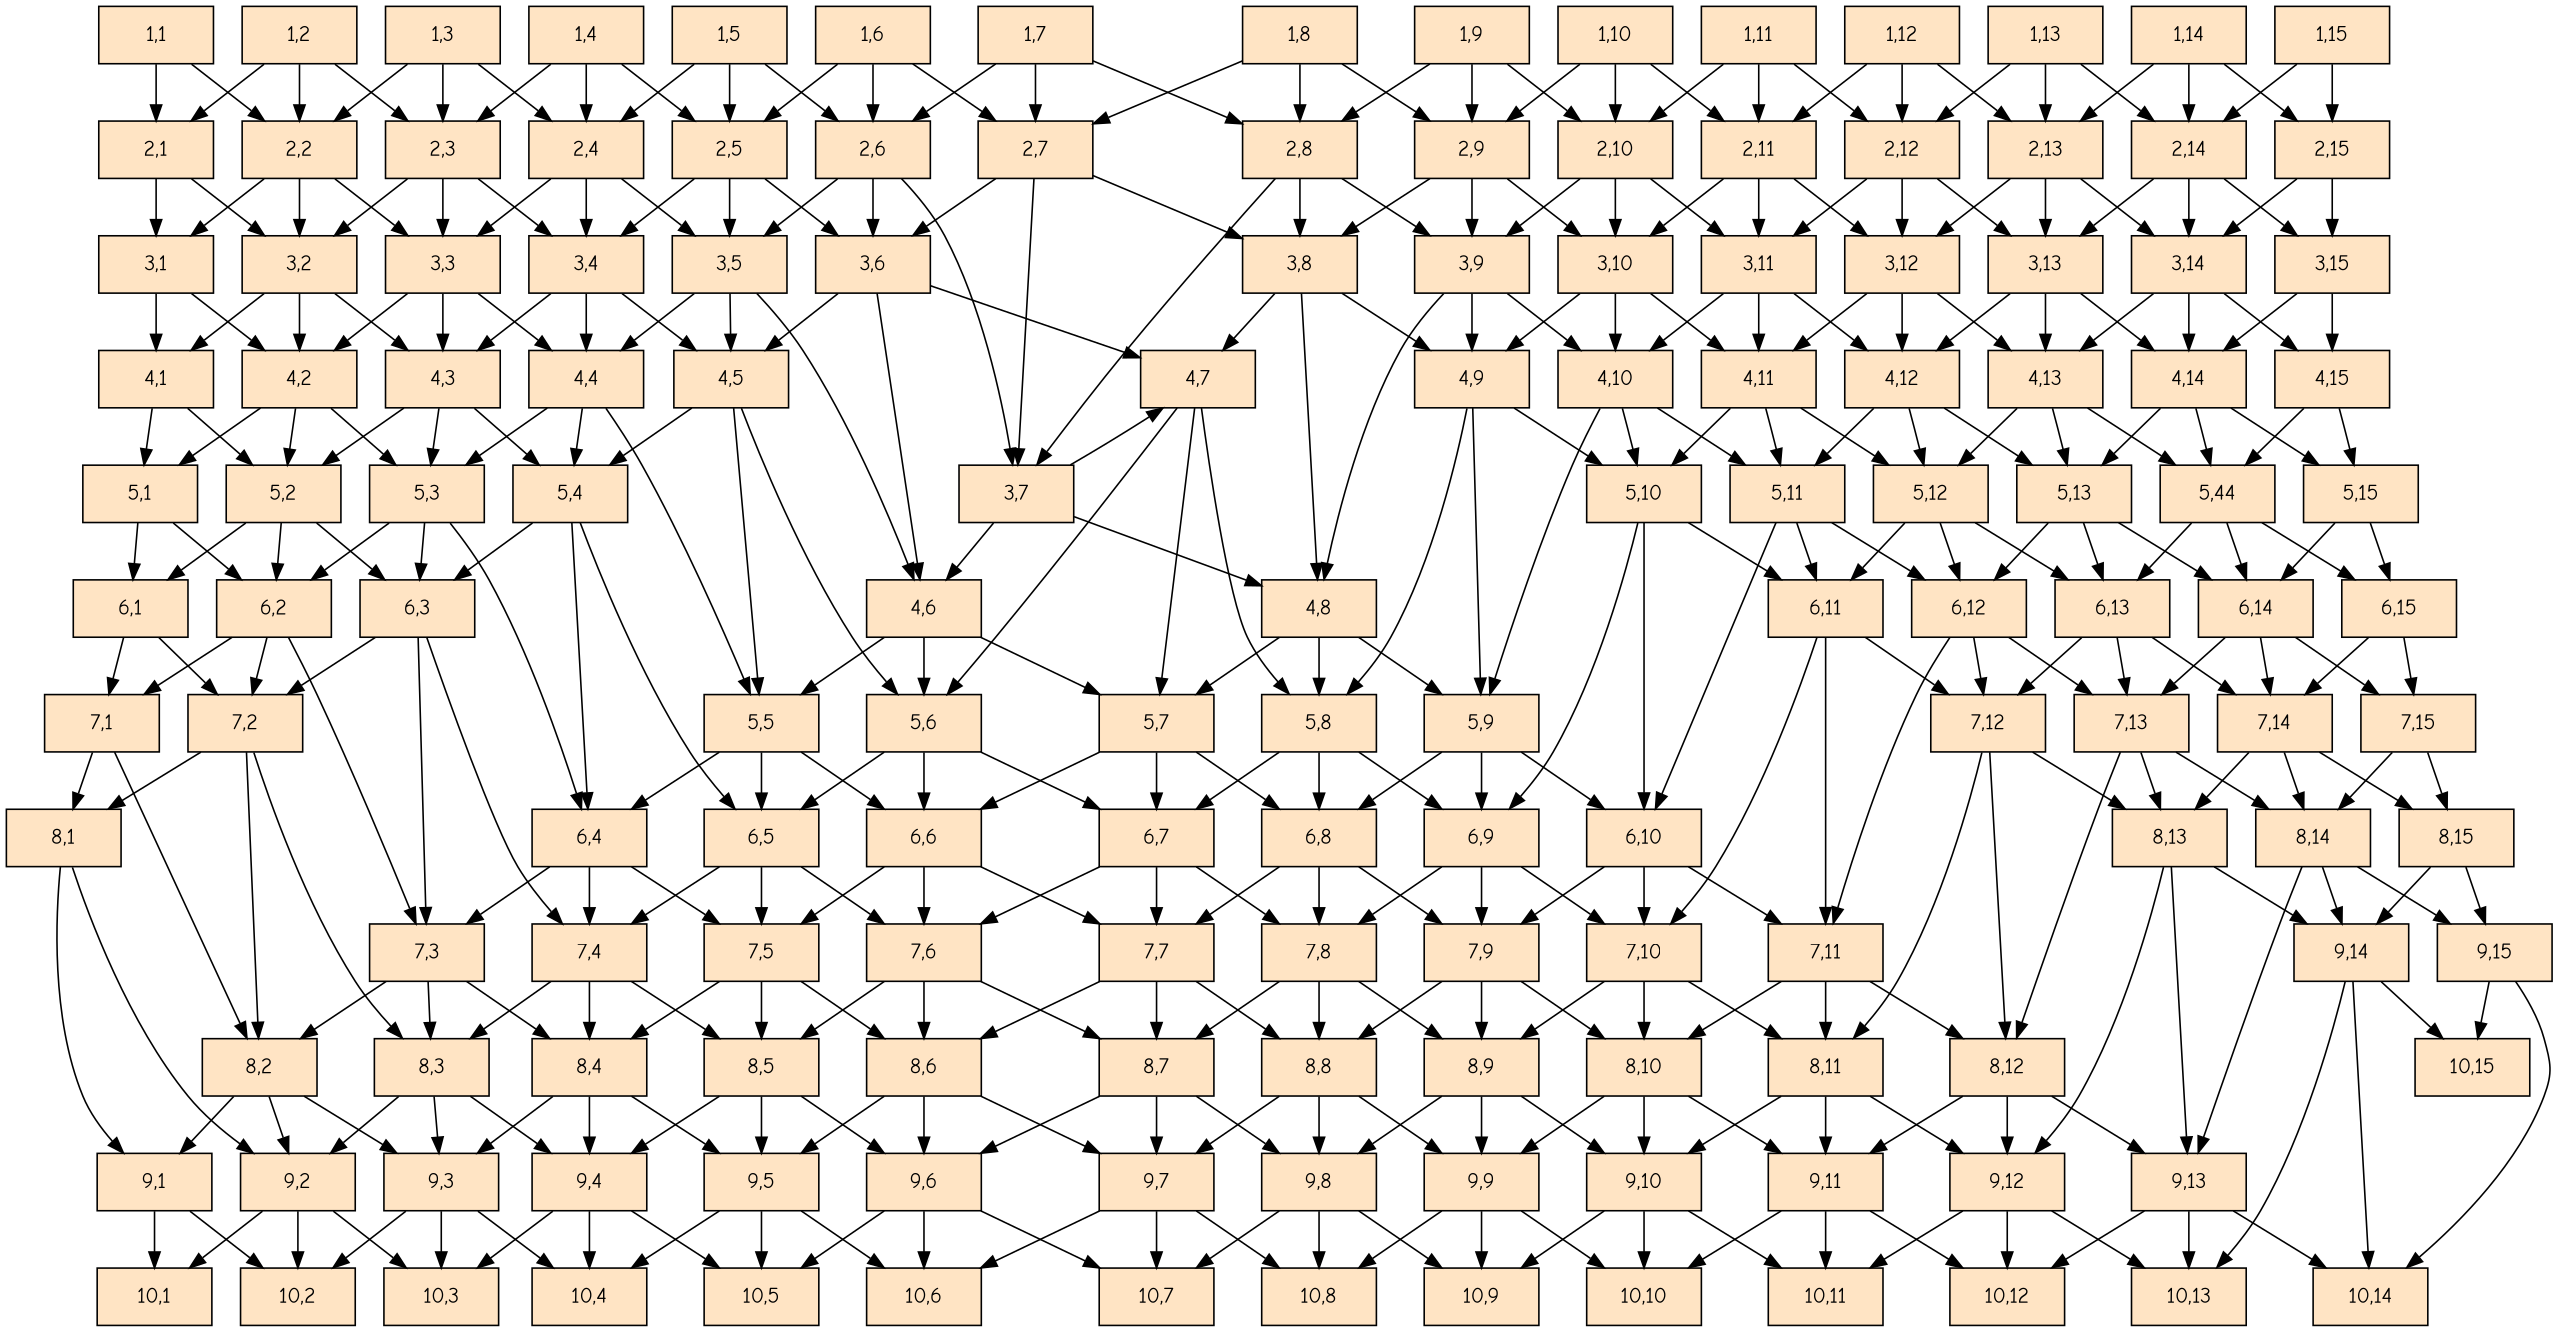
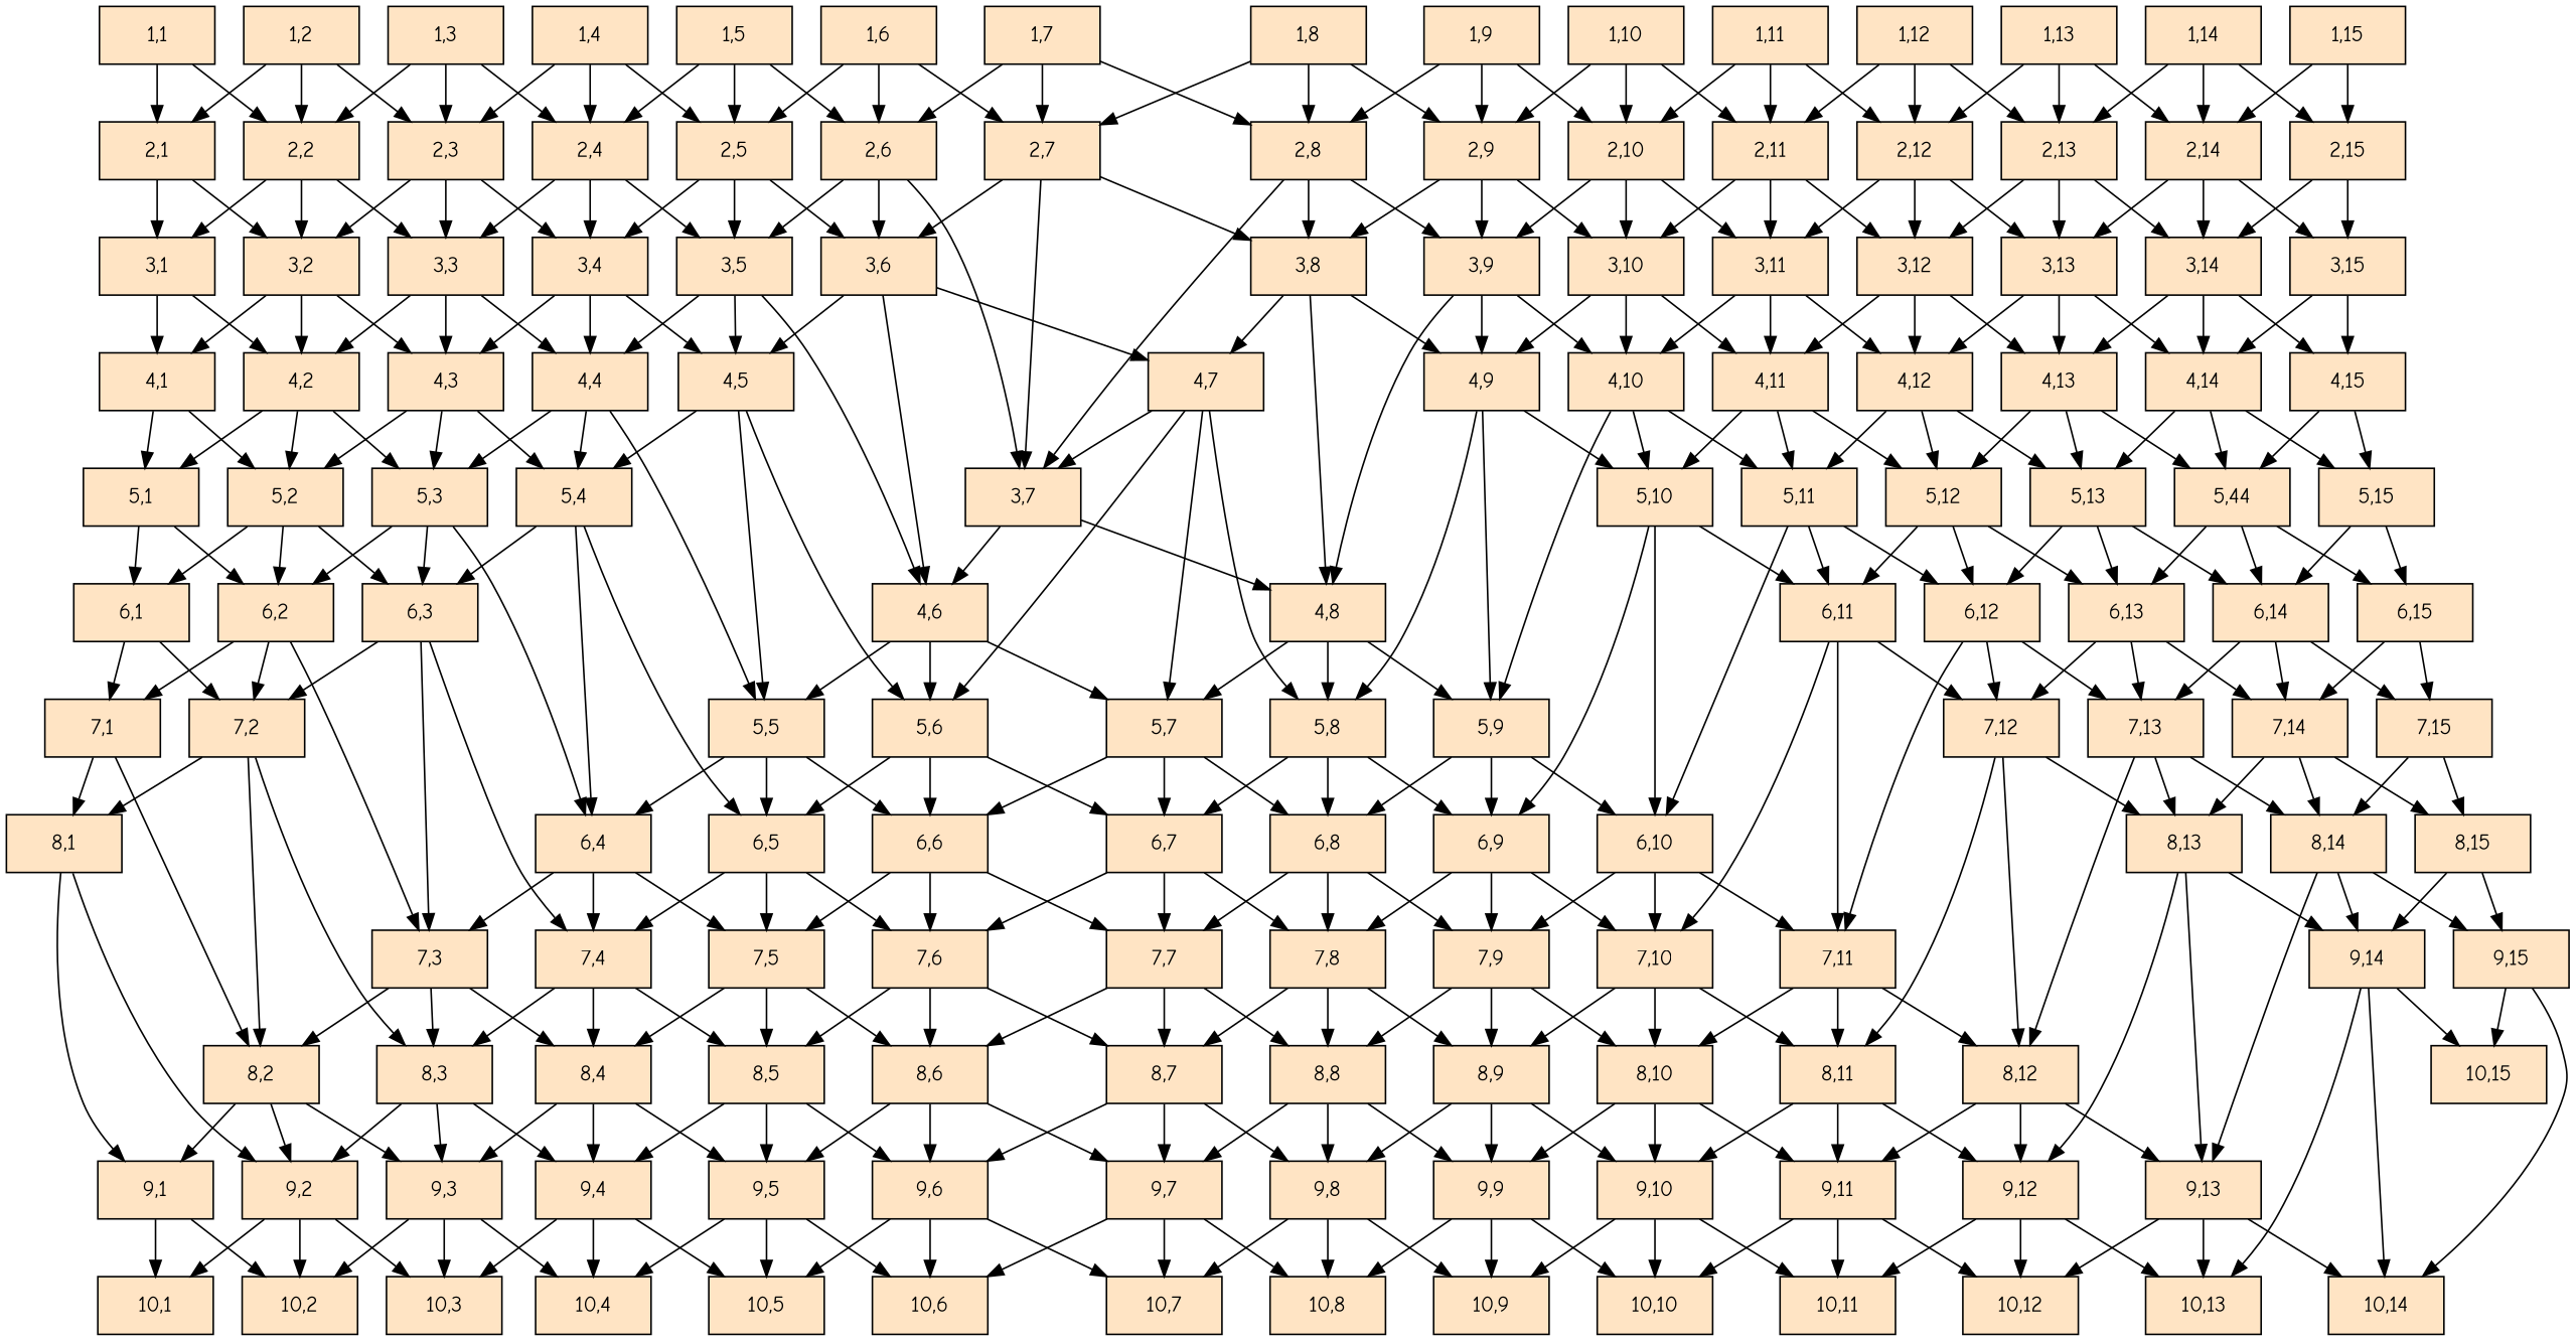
  digraph {
    fontname="Comic Neue"
    node [fillcolor=bisque1 fontname="Comic Neue" group=1 shape=box style=filled]
    edge [fontname="Comic Neue"]
    n1 [label="1,1" width=1.0]
    n2 [label="1,2" width=1.0]
    n3 [label="1,3" width=1.0]
    n4 [label="1,4" width=1.0]
    n5 [label="1,5" width=1.0]
    n6 [label="1,6" width=1.0]
    n7 [label="1,7" width=1.0]
    n8 [label="1,8" width=1.0]
    n9 [label="1,9" width=1.0]
    n10 [label="1,10" width=1.0]
    n11 [label="1,11" width=1.0]
    n12 [label="1,12" width=1.0]
    n13 [label="1,13" width=1.0]
    n14 [label="1,14" width=1.0]
    n15 [label="1,15" width=1.0]
    n16 [label="2,1" width=1.0]
    n17 [label="2,2" width=1.0]
    n18 [label="2,3" width=1.0]
    n19 [label="2,4" width=1.0]
    n20 [label="2,5" width=1.0]
    n21 [label="2,6" width=1.0]
    n22 [label="2,7" width=1.0]
    n23 [label="2,8" width=1.0]
    n24 [label="2,9" width=1.0]
    n25 [label="2,10" width=1.0]
    n26 [label="2,11" width=1.0]
    n27 [label="2,12" width=1.0]
    n28 [label="2,13" width=1.0]
    n29 [label="2,14" width=1.0]
    n30 [label="2,15" width=1.0]
    n31 [label="3,1" width=1.0]
    n32 [label="3,2" width=1.0]
    n33 [label="3,3" width=1.0]
    n34 [label="4,1" width=1.0]
    n35 [label="4,2" width=1.0]
    n36 [label="4,3" width=1.0]
    n37 [label="5,1" width=1.0]
    n38 [label="5,2" width=1.0]
    n39 [label="5,3" width=1.0]
    n40 [label="6,1" width=1.0]
    n41 [label="6,2" width=1.0]
    n42 [label="6,3" width=1.0]
    n43 [label="7,1" width=1.0]
    n44 [label="7,2" width=1.0]
    n45 [label="7,3" width=1.0]
    n46 [label="8,1" width=1.0]
    n47 [label="8,2" width=1.0]
    n48 [label="8,3" width=1.0]
    n49 [label="9,1" width=1.0]
    n50 [label="9,2" width=1.0]
    n51 [label="9,3" width=1.0]
    n52 [label="10,1" width=1.0]
    n53 [label="10,2" width=1.0]
    n54 [label="10,3" width=1.0]
    n55 [label="3,4" width=1.0]
    n56 [label="4,4" width=1.0]
    n57 [label="5,4" width=1.0]
    n58 [label="6,4" width=1.0]
    n59 [label="7,4" width=1.0]
    n60 [label="8,4" width=1.0]
    n61 [label="9,4" width=1.0]
    n62 [label="10,4" width=1.0]
    n63 [label="3,5" width=1.0]
    n64 [label="4,5" width=1.0]
    n65 [label="5,5" width=1.0]
    n66 [label="6,5" width=1.0]
    n67 [label="7,5" width=1.0]
    n68 [label="8,5" width=1.0]
    n69 [label="9,5" width=1.0]
    n70 [label="10,5" width=1.0]
    n71 [label="3,6" width=1.0]
    n72 [label="4,6" width=1.0]
    n73 [label="5,6" width=1.0]
    n74 [label="6,6" width=1.0]
    n75 [label="7,6" width=1.0]
    n76 [label="8,6" width=1.0]
    n77 [label="9,6" width=1.0]
    n78 [label="10,6" width=1.0]
    n79 [label="3,7" width=1.0]
    n80 [label="4,7" width=1.0]
    n81 [label="5,7" width=1.0]
    n82 [label="6,7" width=1.0]
    n83 [label="7,7" width=1.0]
    n84 [label="8,7" width=1.0]
    n85 [label="9,7" width=1.0]
    n86 [label="10,7" width=1.0]
    n87 [label="3,8" width=1.0]
    n88 [label="4,8" width=1.0]
    n89 [label="5,8" width=1.0]
    n90 [label="6,8" width=1.0]
    n91 [label="7,8" width=1.0]
    n92 [label="8,8" width=1.0]
    n93 [label="9,8" width=1.0]
    n94 [label="10,8" width=1.0]
    n95 [label="3,9" width=1.0]
    n96 [label="4,9" width=1.0]
    n97 [label="5,9" width=1.0]
    n98 [label="6,9" width=1.0]
    n99 [label="7,9" width=1.0]
    n100 [label="8,9" width=1.0]
    n101 [label="9,9" width=1.0]
    n102 [label="10,9" width=1.0]
    n103 [label="3,10" width=1.0]
    n104 [label="4,10" width=1.0]
    n105 [label="5,10" width=1.0]
    n106 [label="6,10" width=1.0]
    n107 [label="7,10" width=1.0]
    n108 [label="8,10" width=1.0]
    n109 [label="9,10" width=1.0]
    n110 [label="10,10" width=1.0]
    n111 [label="3,11" width=1.0]
    n112 [label="4,11" width=1.0]
    n113 [label="5,11" width=1.0]
    n114 [label="6,11" width=1.0]
    n115 [label="7,11" width=1.0]
    n116 [label="8,11" width=1.0]
    n117 [label="9,11" width=1.0]
    n118 [label="10,11" width=1.0]
    n119 [label="3,12" width=1.0]
    n120 [label="4,12" width=1.0]
    n121 [label="5,12" width=1.0]
    n122 [label="6,12" width=1.0]
    n123 [label="7,12" width=1.0]
    n124 [label="8,12" width=1.0]
    n125 [label="9,12" width=1.0]
    n126 [label="10,12" width=1.0]
    n127 [label="3,13" width=1.0]
    n128 [label="4,13" width=1.0]
    n129 [label="5,13" width=1.0]
    n130 [label="6,13" width=1.0]
    n131 [label="7,13" width=1.0]
    n132 [label="8,13" width=1.0]
    n133 [label="9,13" width=1.0]
    n134 [label="10,13" width=1.0]
    n135 [label="3,14" width=1.0]
    n136 [label="4,14" width=1.0]
    n137 [label="5,44" width=1.0]
    n138 [label="6,14" width=1.0]
    n139 [label="7,14" width=1.0]
    n140 [label="8,14" width=1.0]
    n141 [label="9,14" width=1.0]
    n142 [label="10,14" width=1.0]
    n143 [label="3,15" width=1.0]
    n144 [label="4,15" width=1.0]
    n145 [label="5,15" width=1.0]
    n146 [label="6,15" width=1.0]
    n147 [label="7,15" width=1.0]
    n148 [label="8,15" width=1.0]
    n149 [label="9,15" width=1.0]
    n150 [label="10,15" width=1.0]
    subgraph sub_1 {
      rank=same
      n1
      n2
      n3
      n4
      n5
      n6
      n7
      n8
      n9
      n10
      n11
      n12
      n13
      n14
      n15
    }
    n1 -> n16
    n1 -> n17
    n2 -> n16
    n2 -> n17
    n2 -> n18
    n3 -> n17
    n3 -> n18
    n3 -> n19
    n4 -> n18
    n4 -> n19
    n4 -> n20
    n5 -> n19
    n5 -> n20
    n5 -> n21
    n6 -> n20
    n6 -> n21
    n6 -> n22
    n7 -> n21
    n7 -> n22
    n7 -> n23
    n8 -> n22
    n8 -> n23
    n8 -> n24
    n9 -> n23
    n9 -> n24
    n9 -> n25
    n10 -> n24
    n10 -> n25
    n10 -> n26
    n11 -> n25
    n11 -> n26
    n11 -> n27
    n12 -> n26
    n12 -> n27
    n12 -> n28
    n13 -> n27
    n13 -> n28
    n13 -> n29
    n14 -> n28
    n14 -> n29
    n14 -> n30
    n15 -> n29
    n15 -> n30
    n16 -> n31
    n16 -> n32
    n17 -> n31
    n17 -> n32
    n17 -> n33
    n18 -> n32
    n18 -> n33
    n18 -> n55
    n19 -> n33
    n19 -> n55
    n19 -> n63
    n20 -> n55
    n20 -> n63
    n20 -> n71
    n21 -> n63
    n21 -> n71
    n21 -> n79
    n22 -> n71
    n22 -> n79
    n22 -> n87
    n23 -> n79
    n23 -> n87
    n23 -> n95
    n24 -> n87
    n24 -> n95
    n24 -> n103
    n25 -> n95
    n25 -> n103
    n25 -> n111
    n26 -> n103
    n26 -> n111
    n26 -> n119
    n27 -> n111
    n27 -> n119
    n27 -> n127
    n28 -> n119
    n28 -> n127
    n28 -> n135
    n29 -> n127
    n29 -> n135
    n29 -> n143
    n30 -> n135
    n30 -> n143
    n31 -> n34
    n31 -> n35
    n32 -> n34
    n32 -> n35
    n32 -> n36
    n33 -> n35
    n33 -> n36
    n33 -> n56
    n34 -> n37
    n34 -> n38
    n35 -> n37
    n35 -> n38
    n35 -> n39
    n36 -> n38
    n36 -> n39
    n36 -> n57
    n37 -> n40
    n37 -> n41
    n38 -> n40
    n38 -> n41
    n38 -> n42
    n39 -> n41
    n39 -> n42
    n39 -> n58
    n40 -> n43
    n40 -> n44
    n41 -> n43
    n41 -> n44
    n41 -> n45
    n42 -> n44
    n42 -> n45
    n42 -> n59
    n43 -> n46
    n43 -> n47
    n44 -> n46
    n44 -> n47
    n44 -> n48
    n45 -> n47
    n45 -> n48
    n45 -> n60
    n46 -> n49
    n46 -> n50
    n47 -> n49
    n47 -> n50
    n47 -> n51
    n48 -> n50
    n48 -> n51
    n48 -> n61
    n49 -> n52
    n49 -> n53
    n50 -> n52
    n50 -> n53
    n50 -> n54
    n51 -> n53
    n51 -> n54
    n51 -> n62
    n55 -> n36
    n55 -> n56
    n55 -> n64
    n56 -> n39
    n56 -> n57
    n56 -> n65
    n57 -> n42
    n57 -> n58
    n57 -> n66
    n58 -> n45
    n58 -> n59
    n58 -> n67
    n59 -> n48
    n59 -> n60
    n59 -> n68
    n60 -> n51
    n60 -> n61
    n60 -> n69
    n61 -> n54
    n61 -> n62
    n61 -> n70
    n63 -> n56
    n63 -> n64
    n63 -> n72
    n64 -> n57
    n64 -> n65
    n64 -> n73
    n65 -> n58
    n65 -> n66
    n65 -> n74
    n66 -> n59
    n66 -> n67
    n66 -> n75
    n67 -> n60
    n67 -> n68
    n67 -> n76
    n68 -> n61
    n68 -> n69
    n68 -> n77
    n69 -> n62
    n69 -> n70
    n69 -> n78
    n71 -> n64
    n71 -> n72
    n71 -> n80
    n72 -> n65
    n72 -> n73
    n72 -> n81
    n73 -> n66
    n73 -> n74
    n73 -> n82
    n74 -> n67
    n74 -> n75
    n74 -> n83
    n75 -> n68
    n75 -> n76
    n75 -> n84
    n76 -> n69
    n76 -> n77
    n76 -> n85
    n77 -> n70
    n77 -> n78
    n77 -> n86
    n79 -> n72
-   n79 -> n80
+   n80 -> n79
    n79 -> n88
    n80 -> n73
    n80 -> n81
    n80 -> n89
    n81 -> n74
    n81 -> n82
    n81 -> n90
    n82 -> n75
    n82 -> n83
    n82 -> n91
    n83 -> n76
    n83 -> n84
    n83 -> n92
    n84 -> n77
    n84 -> n85
    n84 -> n93
    n85 -> n78
    n85 -> n86
    n85 -> n94
    n87 -> n80
    n87 -> n88
    n87 -> n96
    n88 -> n81
    n88 -> n89
    n88 -> n97
    n89 -> n82
    n89 -> n90
    n89 -> n98
    n90 -> n83
    n90 -> n91
    n90 -> n99
    n91 -> n84
    n91 -> n92
    n91 -> n100
    n92 -> n85
    n92 -> n93
    n92 -> n101
    n93 -> n86
    n93 -> n94
    n93 -> n102
    n95 -> n88
    n95 -> n96
    n95 -> n104
    n96 -> n89
    n96 -> n97
    n96 -> n105
    n97 -> n90
    n97 -> n98
    n97 -> n106
    n98 -> n91
    n98 -> n99
    n98 -> n107
    n99 -> n92
    n99 -> n100
    n99 -> n108
    n100 -> n93
    n100 -> n101
    n100 -> n109
    n101 -> n94
    n101 -> n102
    n101 -> n110
    n103 -> n96
    n103 -> n104
    n103 -> n112
    n104 -> n97
    n104 -> n105
    n104 -> n113
    n105 -> n98
    n105 -> n106
    n105 -> n114
    n106 -> n99
    n106 -> n107
    n106 -> n115
    n107 -> n100
    n107 -> n108
    n107 -> n116
    n108 -> n101
    n108 -> n109
    n108 -> n117
    n109 -> n102
    n109 -> n110
    n109 -> n118
    n111 -> n104
    n111 -> n112
    n111 -> n120
    n112 -> n105
    n112 -> n113
    n112 -> n121
    n113 -> n106
    n113 -> n114
    n113 -> n122
    n114 -> n107
    n114 -> n115
    n114 -> n123
    n115 -> n108
    n115 -> n116
    n115 -> n124
    n116 -> n109
    n116 -> n117
    n116 -> n125
    n117 -> n110
    n117 -> n118
    n117 -> n126
    n119 -> n112
    n119 -> n120
    n119 -> n128
    n120 -> n113
    n120 -> n121
    n120 -> n129
    n121 -> n114
    n121 -> n122
    n121 -> n130
    n122 -> n115
    n122 -> n123
    n122 -> n131
    n123 -> n116
    n123 -> n124
    n123 -> n132
    n124 -> n117
    n124 -> n125
    n124 -> n133
    n125 -> n118
    n125 -> n126
    n125 -> n134
    n127 -> n120
    n127 -> n128
    n127 -> n136
    n128 -> n121
    n128 -> n129
    n128 -> n137
    n129 -> n122
    n129 -> n130
    n129 -> n138
    n130 -> n123
    n130 -> n131
    n130 -> n139
    n131 -> n124
    n131 -> n132
    n131 -> n140
    n132 -> n125
    n132 -> n133
    n132 -> n141
    n133 -> n126
    n133 -> n134
    n133 -> n142
    n135 -> n128
    n135 -> n136
    n135 -> n144
    n136 -> n129
    n136 -> n137
    n136 -> n145
    n137 -> n130
    n137 -> n138
    n137 -> n146
    n138 -> n131
    n138 -> n139
    n138 -> n147
    n139 -> n132
    n139 -> n140
    n139 -> n148
    n140 -> n133
    n140 -> n141
    n140 -> n149
    n141 -> n134
    n141 -> n142
    n141 -> n150
    n143 -> n136
    n143 -> n144
    n144 -> n137
    n144 -> n145
    n145 -> n138
    n145 -> n146
    n146 -> n139
    n146 -> n147
    n147 -> n140
    n147 -> n148
    n148 -> n141
    n148 -> n149
    n149 -> n142
    n149 -> n150
  }
